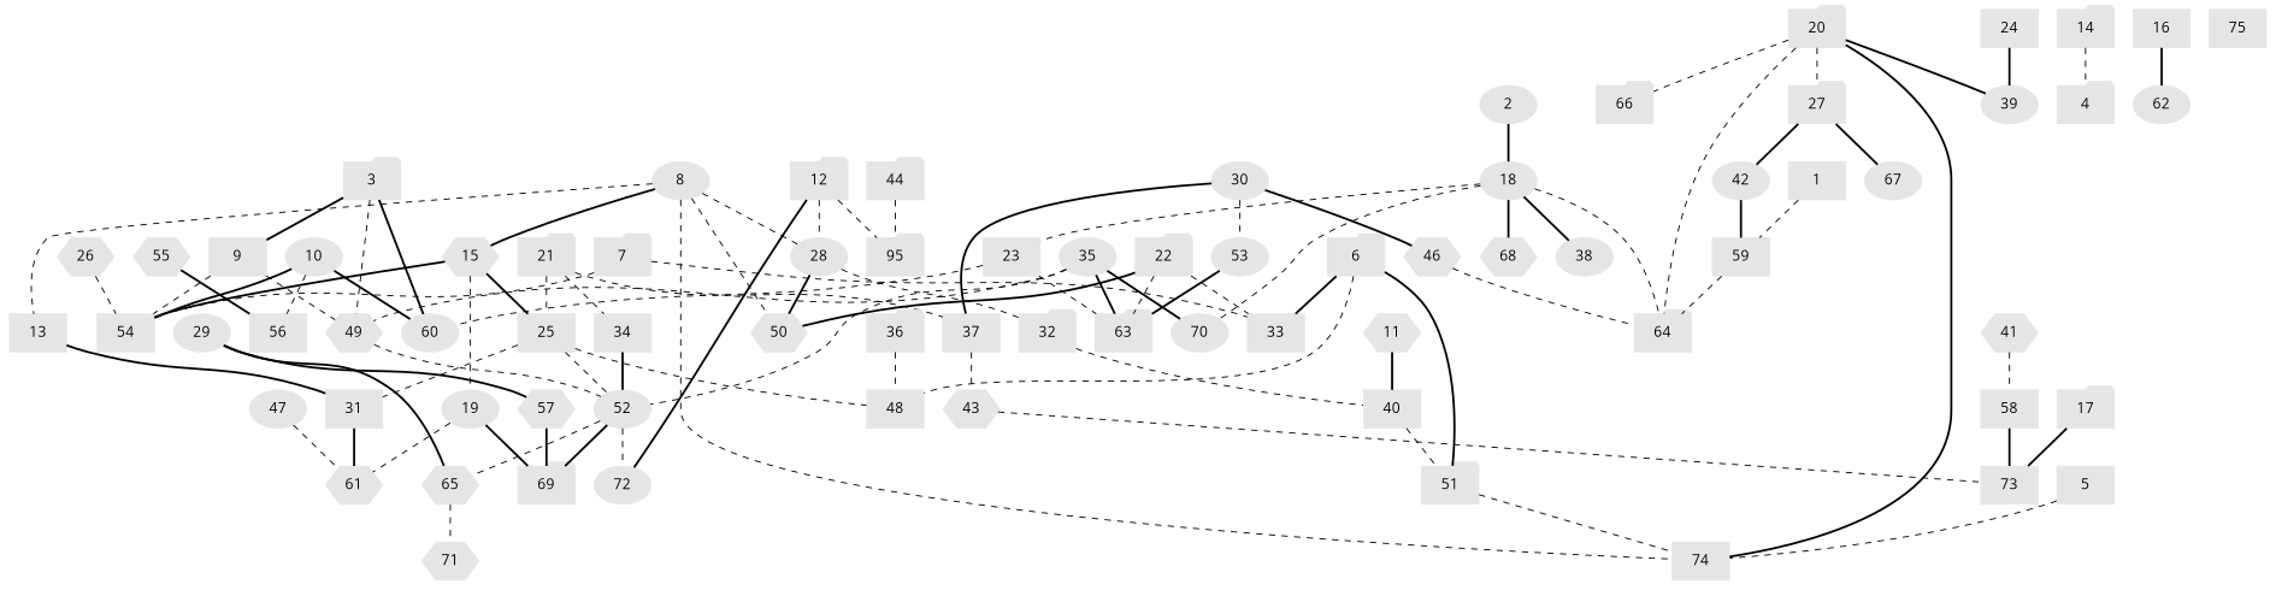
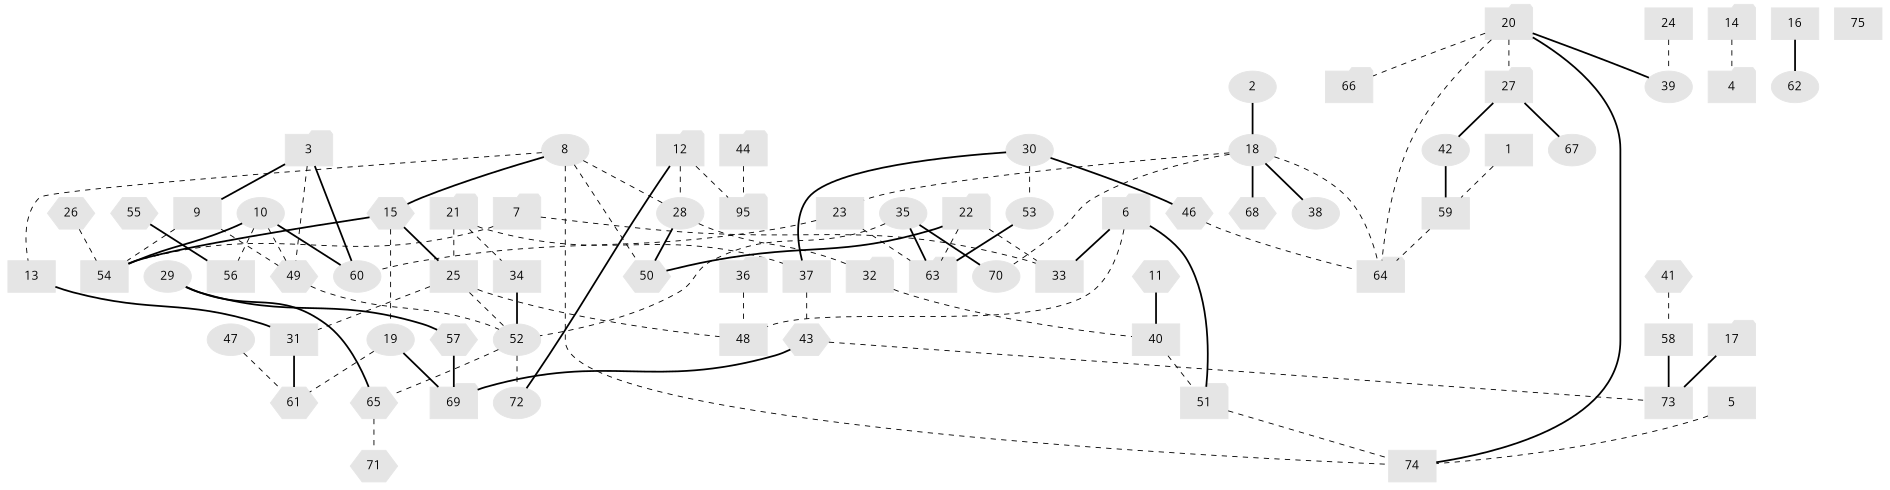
  graph {
    fontname="Open Sans"
    node [color=gray90 fontname="Open Sans" shape=box style=filled]
    edge [fontname="Open Sans" style=dashed]
    1
    59
    64 [shape=folder]
    2 [shape=ellipse]
    18 [shape=ellipse]
    23
    38 [shape=ellipse]
    68 [shape=hexagon]
    70 [shape=ellipse]
    3 [shape=folder]
    9
    49 [shape=hexagon]
    60 [shape=ellipse]
    54
    52 [shape=ellipse]
    4 [shape=folder]
    5
    74
    6 [shape=folder]
    33
    48
    51 [shape=folder]
    7 [shape=folder]
    8 [shape=ellipse]
    13
    15 [shape=hexagon]
    28 [shape=ellipse]
    50 [shape=hexagon]
    31
    19 [shape=ellipse]
    25
    32 [shape=folder]
    10 [shape=ellipse]
    56
    11 [shape=hexagon]
    40
    12 [shape=folder]
    n38 [label=95 shape=folder]
    72 [shape=ellipse]
    61 [shape=hexagon]
    14 [shape=folder]
    62 [shape=ellipse]
    69 [shape=folder]
    16
    17 [shape=folder]
    73
    39 [shape=ellipse]
    55 [shape=hexagon]
    63 [shape=folder]
    20 [shape=folder]
    27 [shape=folder]
    66 [shape=folder]
    42 [shape=ellipse]
    67 [shape=ellipse]
    21 [shape=folder]
    34
    37
    43 [shape=hexagon]
    22 [shape=folder]
    24
    65 [shape=hexagon]
    26 [shape=hexagon]
    29 [shape=ellipse]
    57 [shape=hexagon]
    71 [shape=hexagon]
    30 [shape=ellipse]
    46 [shape=hexagon]
    53 [shape=ellipse]
    35 [shape=ellipse]
    36 [shape=folder]
    41 [shape=hexagon]
    58
    44 [shape=folder]
    47 [shape=ellipse]
    75
    1 -- 59
    59 -- 64
    2 -- 18 [style=bold]
    18 -- 64
    18 -- 23
    18 -- 38 [style=bold]
    18 -- 68 [style=bold]
    18 -- 70
    23 -- 60
    23 -- 63
    3 -- 9 [style=bold]
    3 -- 49
    3 -- 60 [style=bold]
    9 -- 49
    9 -- 54
    49 -- 52
    52 -- 72
-   52 -- 69 [style=bold]
+   43 -- 69 [style=bold]
    52 -- 65
    5 -- 74
    6 -- 33 [style=bold]
    6 -- 48
    6 -- 51 [style=bold]
    51 -- 74
    7 -- 54
    7 -- 33
    8 -- 74
    8 -- 13
    8 -- 15 [style=bold]
    8 -- 28
    8 -- 50
    13 -- 31 [style=bold]
    15 -- 54 [style=bold]
    15 -- 19
    15 -- 25 [style=bold]
    28 -- 50 [style=bold]
    28 -- 32
    31 -- 61 [style=bold]
    19 -- 61
    19 -- 69 [style=bold]
    25 -- 52
    25 -- 48
    25 -- 31
    32 -- 40
-   35 -- 49
+   10 -- 49
    10 -- 60 [style=bold]
    10 -- 54 [style=bold]
    10 -- 56
    11 -- 40 [style=bold]
    40 -- 51
    12 -- 28
    12 -- n38
    12 -- 72 [style=bold]
    14 -- 4
    16 -- 62 [style=bold]
    17 -- 73 [style=bold]
    55 -- 56 [style=bold]
    20 -- 64
    20 -- 74 [style=bold]
    20 -- 39 [style=bold]
    20 -- 27
    20 -- 66
    27 -- 42 [style=bold]
    27 -- 67 [style=bold]
    42 -- 59 [style=bold]
    21 -- 25
    21 -- 34
    21 -- 37
    34 -- 52 [style=bold]
    37 -- 43
    43 -- 73
    22 -- 33
    22 -- 50 [style=bold]
    22 -- 63
-   24 -- 39 [style=bold]
+   24 -- 39
    65 -- 71
    26 -- 54
    29 -- 65 [style=bold]
    29 -- 57 [style=bold]
    57 -- 69 [style=bold]
    30 -- 37 [style=bold]
    30 -- 46 [style=bold]
    30 -- 53
    46 -- 64
    53 -- 63 [style=bold]
    35 -- 70 [style=bold]
    35 -- 52
    35 -- 63 [style=bold]
    36 -- 48
    41 -- 58
    58 -- 73 [style=bold]
    44 -- n38
    47 -- 61
  }
